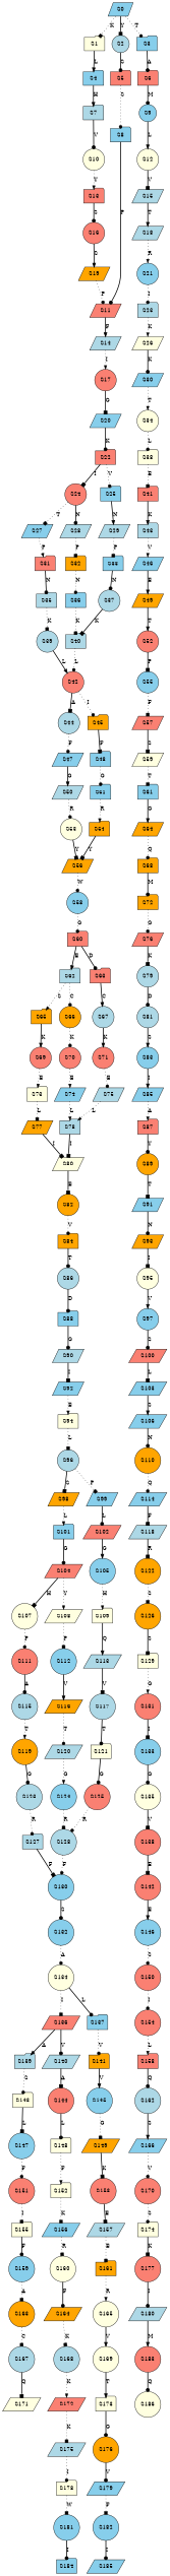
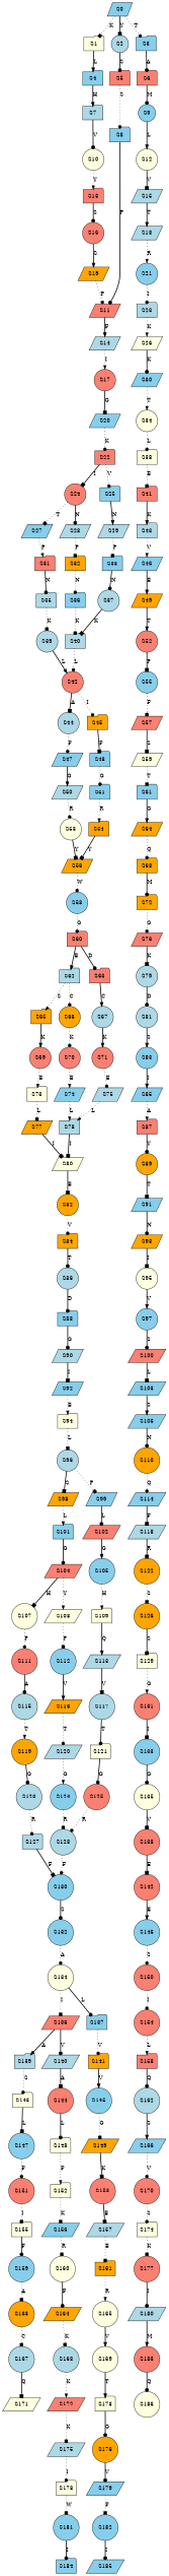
  strict digraph {
    node [fillcolor=skyblue shape=circle style=filled]
    edge [arrowhead=dot style=bold]
    S0 [shape=parallelogram]
    S1 [fillcolor=lightyellow shape=folder]
    S2 [fillcolor=lightblue]
    S3 [shape=folder]
    S4 [shape=folder]
    S5 [fillcolor=salmon shape=folder]
    S6 [fillcolor=salmon shape=folder]
    S7 [fillcolor=lightblue shape=folder]
    S8 [shape=folder]
    S9
    S10 [fillcolor=lightyellow]
    S11 [fillcolor=salmon shape=parallelogram]
    S12 [fillcolor=lightyellow]
    S13 [fillcolor=salmon shape=folder]
    S14 [fillcolor=lightblue shape=parallelogram]
    S15 [fillcolor=lightblue shape=parallelogram]
    S16 [fillcolor=salmon]
    S17 [fillcolor=salmon]
    S18 [fillcolor=lightblue shape=parallelogram]
    S19 [fillcolor=orange shape=parallelogram]
    S20 [shape=parallelogram]
    S21
    S22 [fillcolor=salmon shape=folder]
    S23 [fillcolor=lightblue shape=folder]
    S24 [fillcolor=salmon]
    S25 [shape=folder]
    S26 [fillcolor=lightyellow shape=parallelogram]
    S27 [shape=parallelogram]
    S28 [fillcolor=lightblue shape=parallelogram]
    S29 [fillcolor=lightblue shape=parallelogram]
    S30 [shape=parallelogram]
    S31 [fillcolor=salmon shape=folder]
    S32 [fillcolor=orange shape=folder]
    S33 [shape=folder]
    S34 [fillcolor=lightyellow]
    S35 [fillcolor=lightblue shape=folder]
    S36 [shape=folder]
    S37 [fillcolor=lightblue]
    S38 [fillcolor=lightyellow shape=folder]
    S39 [fillcolor=lightblue]
    S40 [fillcolor=lightblue shape=folder]
    S41 [fillcolor=salmon shape=folder]
    S42 [fillcolor=salmon]
    S43 [fillcolor=lightblue shape=folder]
    S44 [fillcolor=lightblue]
    S45 [fillcolor=orange shape=folder]
    S46 [shape=parallelogram]
    S47 [shape=parallelogram]
    S48 [shape=folder]
    S49 [fillcolor=orange shape=parallelogram]
    S50 [fillcolor=lightblue shape=parallelogram]
    S51 [shape=folder]
    S52 [fillcolor=salmon]
    S53 [fillcolor=lightyellow]
    S54 [fillcolor=orange shape=folder]
    S55
    S56 [fillcolor=orange shape=parallelogram]
    S57 [fillcolor=salmon shape=parallelogram]
    S58
    S59 [fillcolor=lightyellow shape=parallelogram]
    S60 [fillcolor=salmon shape=folder]
    S61 [shape=folder]
    S62 [fillcolor=lightblue shape=folder]
    S63 [fillcolor=salmon shape=folder]
    S64 [fillcolor=orange shape=parallelogram]
    S65 [fillcolor=orange shape=folder]
    S66 [fillcolor=orange]
    S67 [fillcolor=lightblue]
    S68 [fillcolor=orange shape=folder]
    S69 [fillcolor=salmon]
    S70 [fillcolor=salmon]
    S71 [fillcolor=salmon]
    S72 [fillcolor=orange shape=folder]
    S73 [fillcolor=lightyellow shape=folder]
    S74 [shape=parallelogram]
    S75 [fillcolor=lightblue shape=parallelogram]
    S76 [fillcolor=salmon shape=parallelogram]
    S77 [fillcolor=orange shape=parallelogram]
    S78 [fillcolor=lightblue shape=folder]
    S79 [fillcolor=lightblue]
    S80 [fillcolor=lightyellow shape=parallelogram]
    S81 [fillcolor=lightblue]
    S82 [fillcolor=orange]
    S83
    S84 [fillcolor=orange shape=folder]
    S85 [shape=parallelogram]
    S86 [fillcolor=lightblue]
    S87 [fillcolor=salmon shape=folder]
    S88 [shape=folder]
    S89 [fillcolor=orange]
    S90 [fillcolor=lightblue shape=parallelogram]
    S91 [shape=parallelogram]
    S92 [shape=parallelogram]
    S93 [fillcolor=orange shape=parallelogram]
    S94 [fillcolor=lightyellow shape=folder]
    S95 [fillcolor=lightyellow]
    S96 [fillcolor=lightblue]
    S97
    S98 [fillcolor=orange shape=parallelogram]
    S99 [shape=parallelogram]
    S100 [fillcolor=salmon shape=parallelogram]
    S101 [shape=folder]
    S102 [fillcolor=salmon shape=parallelogram]
    S103 [shape=parallelogram]
    S104 [fillcolor=salmon shape=parallelogram]
    S105
    S106 [shape=parallelogram]
    S107 [fillcolor=lightyellow]
    S108 [fillcolor=lightyellow shape=parallelogram]
    S109 [fillcolor=lightyellow shape=folder]
    S110 [fillcolor=orange]
    S111 [fillcolor=salmon]
    S112
    S113 [fillcolor=lightblue shape=parallelogram]
    S114 [shape=parallelogram]
    S115 [fillcolor=lightblue]
    S116 [fillcolor=orange shape=parallelogram]
    S117 [fillcolor=lightblue]
    S118 [fillcolor=lightblue shape=parallelogram]
    S119 [fillcolor=orange]
    S120 [fillcolor=lightblue shape=parallelogram]
    S121 [fillcolor=lightyellow shape=folder]
    S122 [fillcolor=orange]
    S123 [fillcolor=lightblue]
    S124
    S125 [fillcolor=salmon]
    S126 [fillcolor=orange]
    S127 [fillcolor=lightblue shape=folder]
    S128 [fillcolor=lightblue]
    S129 [fillcolor=lightyellow shape=folder]
    S130
    S131 [fillcolor=salmon]
    S132
    S133
    S134 [fillcolor=lightyellow]
    S135 [fillcolor=lightyellow]
    S136 [fillcolor=salmon shape=parallelogram]
    S137 [shape=folder]
    S138 [fillcolor=salmon]
    S139 [fillcolor=lightblue shape=folder]
    S140 [fillcolor=lightblue shape=parallelogram]
    S141 [fillcolor=orange shape=folder]
    S142 [fillcolor=salmon]
    S143 [fillcolor=lightyellow shape=folder]
    S144 [fillcolor=salmon]
    S145
    S146
    S147
    S148 [fillcolor=lightyellow shape=folder]
    S149 [fillcolor=orange shape=parallelogram]
    S150 [fillcolor=salmon]
    S151 [fillcolor=salmon]
    S152 [fillcolor=lightyellow shape=folder]
    S153 [fillcolor=salmon]
    S154 [fillcolor=salmon]
    S155 [fillcolor=lightyellow shape=folder]
    S156 [shape=parallelogram]
    S157 [fillcolor=lightblue shape=parallelogram]
    S158 [fillcolor=salmon shape=folder]
    S159
    S160 [fillcolor=lightyellow]
    S161 [fillcolor=orange shape=folder]
    S162 [fillcolor=lightblue]
    S163 [fillcolor=orange]
    S164 [fillcolor=orange shape=parallelogram]
    S165 [fillcolor=lightyellow]
    S166 [shape=parallelogram]
    S167 [fillcolor=lightblue]
    S168 [fillcolor=lightblue]
    S169 [fillcolor=lightyellow]
    S170 [fillcolor=salmon]
    S171 [fillcolor=lightyellow shape=parallelogram]
    S172 [fillcolor=salmon shape=parallelogram]
    S173 [fillcolor=lightyellow shape=folder]
    S174 [fillcolor=lightyellow shape=folder]
    S175 [fillcolor=lightblue shape=parallelogram]
    S176 [fillcolor=orange]
    S177 [fillcolor=salmon]
    S178 [fillcolor=lightyellow shape=folder]
    S179 [shape=parallelogram]
    S180 [fillcolor=lightblue shape=parallelogram]
    S181
    S182
    S183 [fillcolor=salmon]
    S184 [shape=folder]
    S185 [shape=parallelogram]
    S186 [fillcolor=lightyellow]
    S0 -> S1 [arrowhead=box label=K style=dotted]
    S0 -> S2 [arrowhead=box label=Y]
    S0 -> S3 [label=T style=dotted]
    S1 -> S4 [arrowhead=normal label=L]
    S2 -> S5 [label=S]
    S3 -> S6 [label=A]
    S4 -> S7 [arrowhead=normal label=H]
    S5 -> S8 [label=S style=dotted]
    S6 -> S9 [label=M]
    S7 -> S10 [label=V]
    S8 -> S11 [label=P]
    S9 -> S12 [arrowhead=normal label=L]
    S10 -> S13 [arrowhead=normal label=Y style=dotted]
    S11 -> S14 [arrowhead=normal label=F]
    S12 -> S15 [arrowhead=box label=V]
    S13 -> S16 [label=S]
    S14 -> S17 [arrowhead=normal label=I style=dotted]
    S15 -> S18 [arrowhead=normal label=T]
    S16 -> S19 [arrowhead=normal label=S]
    S17 -> S20 [arrowhead=box label=G]
    S18 -> S21 [arrowhead=normal label=R style=dotted]
    S19 -> S11 [label=P style=dotted]
-   S20 -> S22 [label=K]
+   S20 -> S22 [label=K style=dotted]
    S21 -> S23 [label=I style=dotted]
    S22 -> S24 [arrowhead=box label=I]
    S22 -> S25 [label=V style=dotted]
    S23 -> S26 [arrowhead=normal label=K style=dotted]
    S24 -> S27 [arrowhead=box label=T style=dotted]
    S24 -> S28 [label=N]
    S25 -> S29 [arrowhead=normal label=N]
    S26 -> S30 [label=K]
    S27 -> S31 [arrowhead=normal label=P style=dotted]
    S28 -> S32 [arrowhead=box label=P style=dotted]
    S29 -> S33 [arrowhead=box label=P style=dotted]
    S30 -> S34 [arrowhead=normal label=T style=dotted]
    S31 -> S35 [label=N]
    S32 -> S36 [label=N style=dotted]
    S33 -> S37 [label=N]
    S34 -> S38 [label=L style=dotted]
    S35 -> S39 [arrowhead=box label=K style=dotted]
    S36 -> S40 [arrowhead=box label=K style=dotted]
    S37 -> S40 [arrowhead=box label=K]
    S38 -> S41 [arrowhead=box label=E style=dotted]
    S39 -> S42 [arrowhead=normal label=L]
    S40 -> S42 [label=L style=dotted]
    S41 -> S43 [arrowhead=normal label=K]
    S42 -> S44 [arrowhead=box label=A]
    S42 -> S45 [label=I style=dotted]
    S43 -> S46 [arrowhead=normal label=V style=dotted]
    S44 -> S47 [label=F style=dotted]
    S45 -> S48 [arrowhead=box label=F]
    S46 -> S49 [arrowhead=normal label=E]
    S47 -> S50 [arrowhead=normal label=G]
    S48 -> S51 [label=G style=dotted]
    S49 -> S52 [arrowhead=normal label=T]
    S50 -> S53 [label=R style=dotted]
    S51 -> S54 [arrowhead=normal label=R style=dotted]
    S52 -> S55 [arrowhead=box label=P]
    S53 -> S56 [arrowhead=box label=Y]
    S54 -> S56 [arrowhead=box label=Y]
    S55 -> S57 [arrowhead=box label=F style=dotted]
    S56 -> S58 [label=W style=dotted]
    S57 -> S59 [arrowhead=box label=S]
    S58 -> S60 [label=G style=dotted]
    S59 -> S61 [arrowhead=box label=T style=dotted]
    S60 -> S62 [arrowhead=normal label=E]
    S60 -> S63 [label=D]
    S61 -> S64 [arrowhead=normal label=G]
    S62 -> S65 [arrowhead=normal label=S style=dotted]
    S62 -> S66 [label=C style=dotted]
    S63 -> S67 [arrowhead=normal label=C]
    S64 -> S68 [label=Q style=dotted]
    S65 -> S69 [arrowhead=normal label=K]
    S66 -> S70 [label=K style=dotted]
    S67 -> S71 [arrowhead=normal label=K]
    S68 -> S72 [label=M]
    S69 -> S73 [arrowhead=normal label=E style=dotted]
    S70 -> S74 [arrowhead=normal label=E style=dotted]
    S71 -> S75 [label=E style=dotted]
    S72 -> S76 [label=G style=dotted]
    S73 -> S77 [arrowhead=box label=L style=dotted]
    S74 -> S78 [arrowhead=normal label=L style=dotted]
    S75 -> S78 [arrowhead=normal label=L style=dotted]
    S76 -> S79 [arrowhead=box label=K]
    S77 -> S80 [arrowhead=box label=I]
    S78 -> S80 [arrowhead=box label=I]
    S79 -> S81 [label=D]
    S80 -> S82 [arrowhead=box label=E]
    S81 -> S83 [arrowhead=normal label=S]
    S82 -> S84 [label=V style=dotted]
    S83 -> S85 [arrowhead=normal label=I]
    S84 -> S86 [label=T]
    S85 -> S87 [arrowhead=normal label=A style=dotted]
    S86 -> S88 [label=D]
    S87 -> S89 [label=Y]
    S88 -> S90 [label=G]
    S89 -> S91 [arrowhead=box label=T]
    S90 -> S92 [arrowhead=box label=I]
    S91 -> S93 [label=N]
    S92 -> S94 [arrowhead=normal label=E style=dotted]
    S93 -> S95 [arrowhead=box label=I]
    S94 -> S96 [arrowhead=box label=L style=dotted]
    S95 -> S97 [arrowhead=normal label=V]
    S96 -> S98 [arrowhead=box label=S]
    S96 -> S99 [arrowhead=box label=P style=dotted]
    S97 -> S100 [label=S]
    S98 -> S101 [arrowhead=normal label=L style=dotted]
    S99 -> S102 [label=L]
    S100 -> S103 [arrowhead=box label=L]
    S101 -> S104 [label=G]
    S102 -> S105 [arrowhead=normal label=G]
    S103 -> S106 [arrowhead=normal label=S]
    S104 -> S107 [arrowhead=box label=H]
    S104 -> S108 [arrowhead=normal label=Y style=dotted]
    S105 -> S109 [arrowhead=normal label=H style=dotted]
    S106 -> S110 [label=N]
    S107 -> S111 [label=P style=dotted]
    S108 -> S112 [arrowhead=box label=P style=dotted]
    S109 -> S113 [arrowhead=normal label=Q]
    S110 -> S114 [label=Q style=dotted]
    S111 -> S115 [label=A]
    S112 -> S116 [arrowhead=normal label=V]
    S113 -> S117 [arrowhead=box label=V]
    S114 -> S118 [arrowhead=box label=F]
    S115 -> S119 [arrowhead=normal label=T style=dotted]
    S116 -> S120 [label=T style=dotted]
    S117 -> S121 [label=T]
    S118 -> S122 [arrowhead=box label=R]
    S119 -> S123 [label=G]
    S120 -> S124 [arrowhead=normal label=G style=dotted]
    S121 -> S125 [label=G]
    S122 -> S126 [arrowhead=box label=S style=dotted]
    S123 -> S127 [label=R style=dotted]
    S124 -> S128 [arrowhead=box label=R style=dotted]
    S125 -> S128 [label=R style=dotted]
    S126 -> S129 [arrowhead=box label=S]
    S127 -> S130 [arrowhead=box label=F]
    S128 -> S130 [label=F style=dotted]
    S129 -> S131 [arrowhead=normal label=G style=dotted]
    S130 -> S132 [label=S]
    S131 -> S133 [arrowhead=box label=I]
    S132 -> S134 [label=A style=dotted]
    S133 -> S135 [label=G]
    S134 -> S136 [arrowhead=box label=I style=dotted]
    S134 -> S137 [label=L]
    S135 -> S138 [arrowhead=box label=V]
    S136 -> S139 [arrowhead=normal label=A]
    S136 -> S140 [label=V]
    S137 -> S141 [label=V style=dotted]
    S138 -> S142 [arrowhead=box label=E]
    S139 -> S143 [label=S style=dotted]
    S140 -> S144 [arrowhead=box label=A]
    S141 -> S145 [arrowhead=normal label=V]
    S142 -> S146 [arrowhead=normal label=E]
    S143 -> S147 [arrowhead=box label=L]
    S144 -> S148 [label=L]
    S145 -> S149 [arrowhead=box label=G style=dotted]
    S146 -> S150 [label=S style=dotted]
    S147 -> S151 [label=F style=dotted]
    S148 -> S152 [arrowhead=normal label=F style=dotted]
    S149 -> S153 [arrowhead=box label=K]
    S150 -> S154 [label=I style=dotted]
    S151 -> S155 [arrowhead=box label=I style=dotted]
    S152 -> S156 [arrowhead=box label=K style=dotted]
    S153 -> S157 [arrowhead=box label=E]
    S154 -> S158 [arrowhead=normal label=L style=dotted]
    S155 -> S159 [label=F]
    S156 -> S160 [arrowhead=box label=R style=dotted]
    S157 -> S161 [arrowhead=box label=E style=dotted]
    S158 -> S162 [label=Q]
    S159 -> S163 [arrowhead=box label=A style=dotted]
    S160 -> S164 [label=F]
    S161 -> S165 [arrowhead=normal label=R style=dotted]
    S162 -> S166 [arrowhead=normal label=S]
    S163 -> S167 [arrowhead=box label=C style=dotted]
    S164 -> S168 [arrowhead=box label=K style=dotted]
    S165 -> S169 [arrowhead=normal label=V]
    S166 -> S170 [label=V style=dotted]
    S167 -> S171 [arrowhead=box label=Q]
    S168 -> S172 [arrowhead=normal label=K style=dotted]
    S169 -> S173 [arrowhead=normal label=T]
    S170 -> S174 [label=S style=dotted]
    S172 -> S175 [arrowhead=box label=K style=dotted]
    S173 -> S176 [label=G]
-   S174 -> S177 [arrowhead=box label=K]
+   S174 -> S177 [arrowhead=box label=K style=dotted]
    S175 -> S178 [label=I style=dotted]
    S176 -> S179 [label=V]
    S177 -> S180 [label=I]
    S178 -> S181 [arrowhead=box label=W style=dotted]
    S179 -> S182 [arrowhead=box label=F style=dotted]
    S180 -> S183 [arrowhead=normal label=M]
    S181 -> S184 [label=I]
    S182 -> S185 [label=I]
    S183 -> S186 [label=Q]
  }
